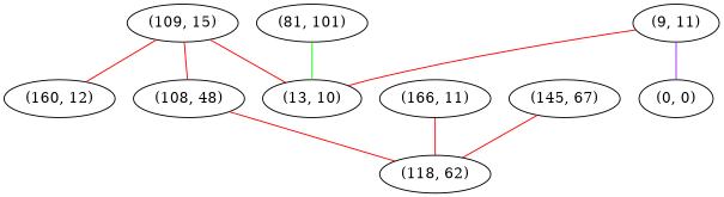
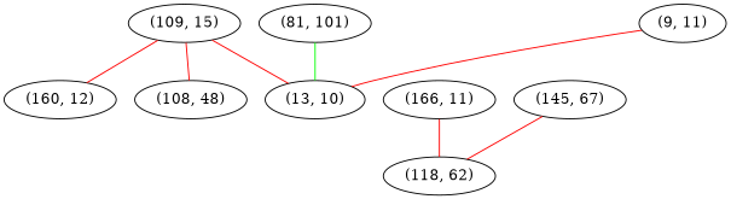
  graph {
    edge [color=red weight=1]
    "(81, 101)"
    "(13, 10)"
    "(109, 15)"
    "(160, 12)"
    "(108, 48)"
    "(166, 11)"
    "(118, 62)"
    "(145, 67)"
    "(9, 11)"
-   "(0, 0)"
    "(81, 101)" -- "(13, 10)" [color=green weight=2]
    "(109, 15)" -- "(13, 10)"
    "(109, 15)" -- "(160, 12)"
    "(109, 15)" -- "(108, 48)"
-   "(108, 48)" -- "(118, 62)"
    "(166, 11)" -- "(118, 62)"
    "(145, 67)" -- "(118, 62)"
    "(9, 11)" -- "(13, 10)"
-   "(9, 11)" -- "(0, 0)" [color=purple weight=4]
  }
